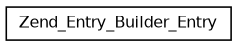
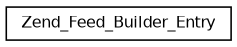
  digraph {
    rankdir=LR
-   n1 [color=black fillcolor=white fontname=Helvetica fontsize=10 height=0.2 label=Zend_Entry_Builder_Entry shape=record style=filled width=0.4]
+   n1 [color=black fillcolor=white fontname=Helvetica fontsize=10 height=0.2 label=Zend_Feed_Builder_Entry shape=record style=filled width=0.4]
  }
